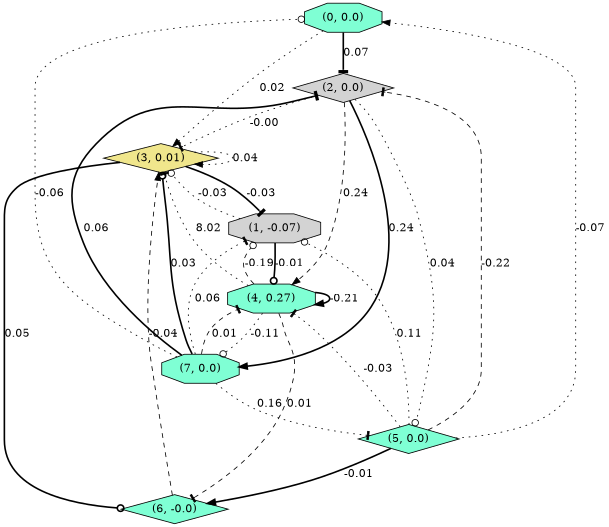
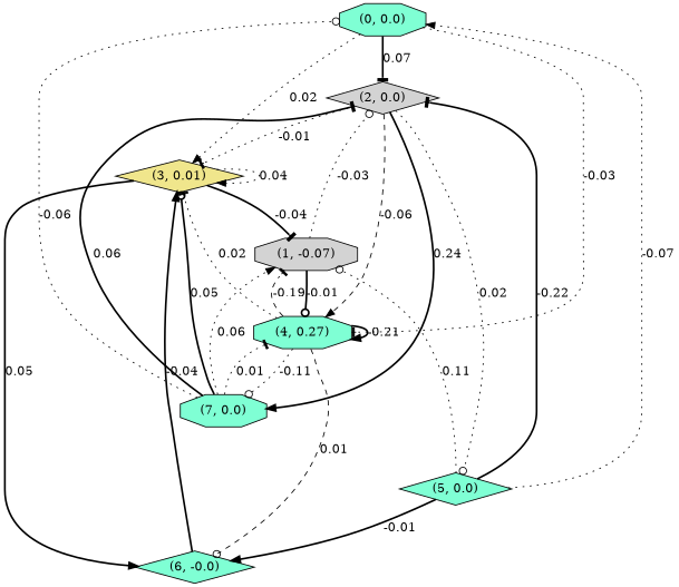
  digraph {
    node [fillcolor=aquamarine shape=octagon style=filled]
    edge [arrowhead=tee style=dotted]
    n1 [label="(0, 0.0)"]
    n2 [fillcolor=lightgrey label="(2, 0.0)" shape=diamond]
    n3 [fillcolor=khaki label="(3, 0.01)" shape=diamond]
    n4 [label="(4, 0.27)"]
    n5 [label="(5, 0.0)" shape=diamond]
    n6 [label="(7, 0.0)"]
    n7 [fillcolor=lightgrey label="(1, -0.07)"]
    n8 [label="(6, -0.0)" shape=diamond]
    n1 -> n2 [label=0.07 style=bold]
    n1 -> n3 [arrowhead=normal label=0.02]
-   n2 -> n3 [label=-0.00]
-   n2 -> n4 [arrowhead=normal label=0.24 style=dashed]
-   n2 -> n5 [arrowhead=odot label=0.04]
+   n2 -> n3 [label=-0.01]
+   n2 -> n4 [arrowhead=normal label=-0.06 style=dashed]
+   n2 -> n5 [arrowhead=odot label=0.02]
    n2 -> n6 [arrowhead=normal label=0.24 style=bold]
    n3 -> n3 [arrowhead=normal label=0.04]
-   n3 -> n7 [label=-0.03 style=bold]
-   n3 -> n8 [arrowhead=odot label=0.05 style=bold]
-   n4 -> n3 [label=8.02]
+   n3 -> n7 [label=-0.04 style=bold]
+   n3 -> n8 [arrowhead=normal label=0.05 style=bold]
+   n4 -> n3 [label=0.02]
    n4 -> n4 [arrowhead=normal label=-0.21 style=bold]
    n4 -> n6 [arrowhead=odot label=-0.11]
-   n4 -> n7 [arrowhead=odot label=-0.19 style=dashed]
-   n4 -> n8 [label=0.01 style=dashed]
+   n4 -> n7 [label=-0.19 style=dashed]
+   n4 -> n8 [arrowhead=odot label=0.01 style=dashed]
    n5 -> n1 [arrowhead=normal label=-0.07]
-   n5 -> n2 [label=-0.22 style=dashed]
-   n5 -> n4 [label=-0.03]
+   n5 -> n2 [label=-0.22 style=bold]
+   n1 -> n4 [label=-0.03]
    n5 -> n7 [arrowhead=odot label=0.11]
    n5 -> n8 [arrowhead=normal label=-0.01 style=bold]
    n6 -> n1 [arrowhead=odot label=-0.06]
    n6 -> n2 [label=0.06 style=bold]
-   n6 -> n3 [arrowhead=odot label=0.03 style=bold]
-   n6 -> n4 [label=0.01 style=dashed]
-   n6 -> n5 [label=0.16]
-   n6 -> n7 [label=0.06]
-   n7 -> n3 [arrowhead=odot label=-0.03]
+   n6 -> n3 [arrowhead=odot label=0.05 style=bold]
+   n6 -> n4 [label=0.01]
+   n6 -> n7 [arrowhead=normal label=0.06]
+   n7 -> n2 [arrowhead=odot label=-0.03]
    n7 -> n4 [arrowhead=odot label=-0.01 style=bold]
-   n8 -> n3 [arrowhead=normal label=-0.04 style=dashed]
+   n8 -> n3 [arrowhead=normal label=-0.04 style=bold]
  }
